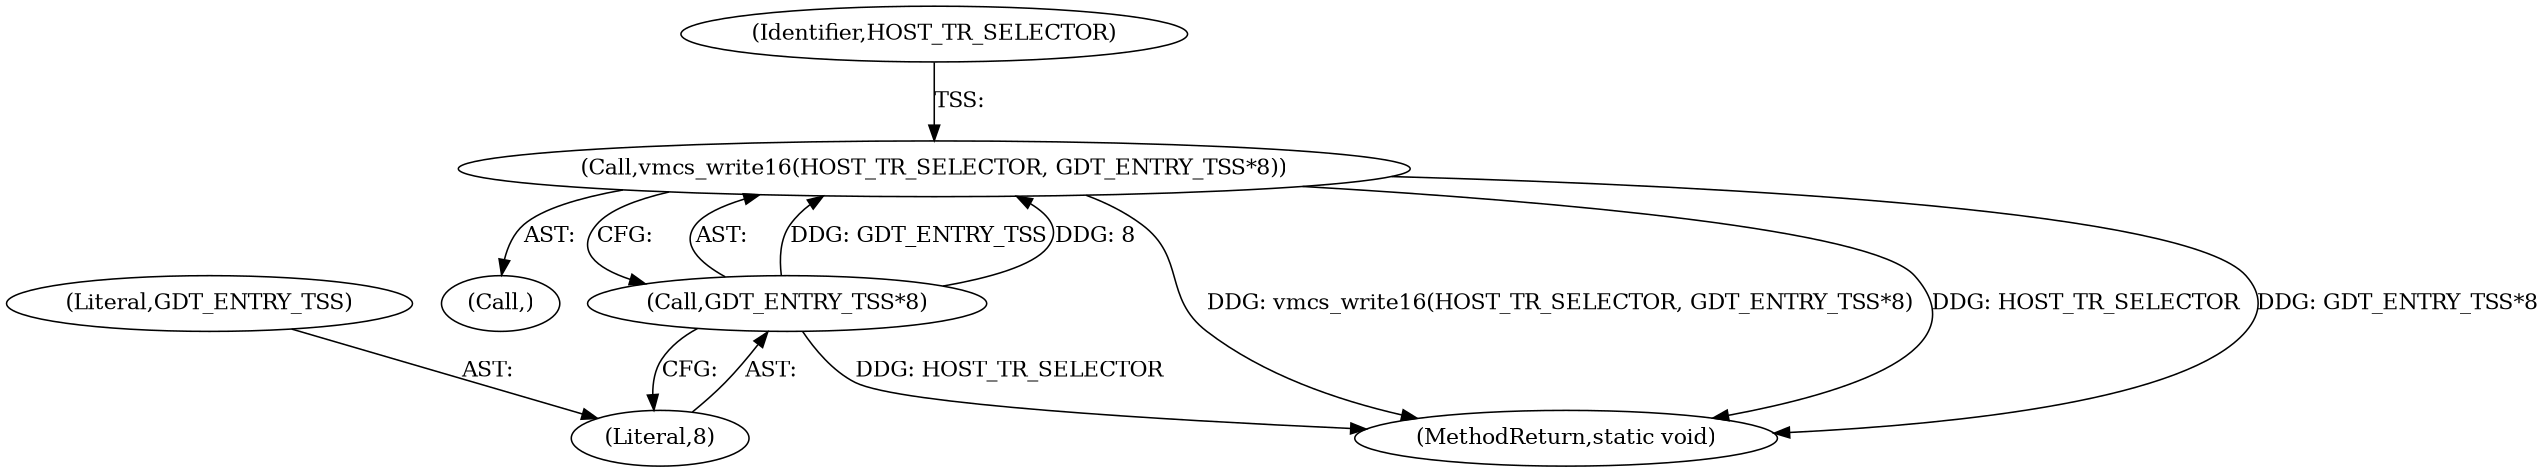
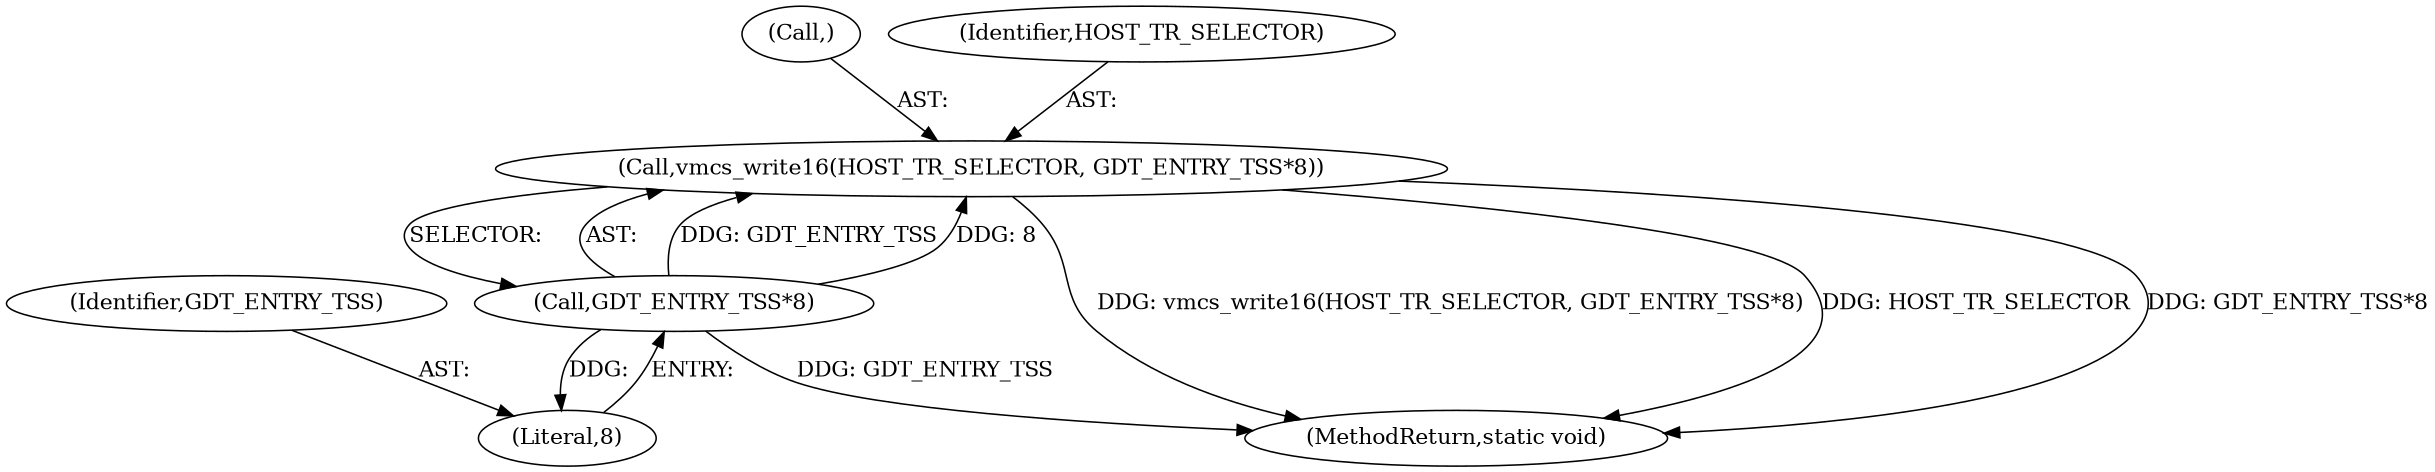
  digraph {
    n1 [label="(Call,vmcs_write16(HOST_TR_SELECTOR, GDT_ENTRY_TSS*8))"]
    n2 [label="(Call,GDT_ENTRY_TSS*8)"]
    n3 [label="(Call,)"]
    n4 [label="(MethodReturn,static void)"]
    n5 [label="(Literal,8)"]
-   n6 [label="(Literal,GDT_ENTRY_TSS)"]
+   n6 [label="(Identifier,GDT_ENTRY_TSS)"]
    n7 [label="(Identifier,HOST_TR_SELECTOR)"]
-   n1 -> n2 [label="CFG: "]
-   n1 -> n3 [label="AST: "]
+   n1 -> n2 [label="SELECTOR: "]
+   n3 -> n1 [label="AST: "]
    n1 -> n4 [label="DDG: vmcs_write16(HOST_TR_SELECTOR, GDT_ENTRY_TSS*8)"]
    n1 -> n4 [label="DDG: HOST_TR_SELECTOR"]
    n1 -> n4 [label="DDG: GDT_ENTRY_TSS*8"]
    n2 -> n1 [label="AST: "]
    n2 -> n1 [label="DDG: GDT_ENTRY_TSS"]
    n2 -> n1 [label="DDG: 8"]
-   n2 -> n4 [label="DDG: HOST_TR_SELECTOR"]
-   n2 -> n5 [label="CFG: "]
-   n5 -> n2 [label="AST: "]
+   n2 -> n4 [label="DDG: GDT_ENTRY_TSS"]
+   n2 -> n5 [label="DDG: "]
+   n5 -> n2 [label="ENTRY: "]
    n6 -> n5 [label="AST: "]
-   n7 -> n1 [label="TSS: "]
+   n7 -> n1 [label="AST: "]
  }
